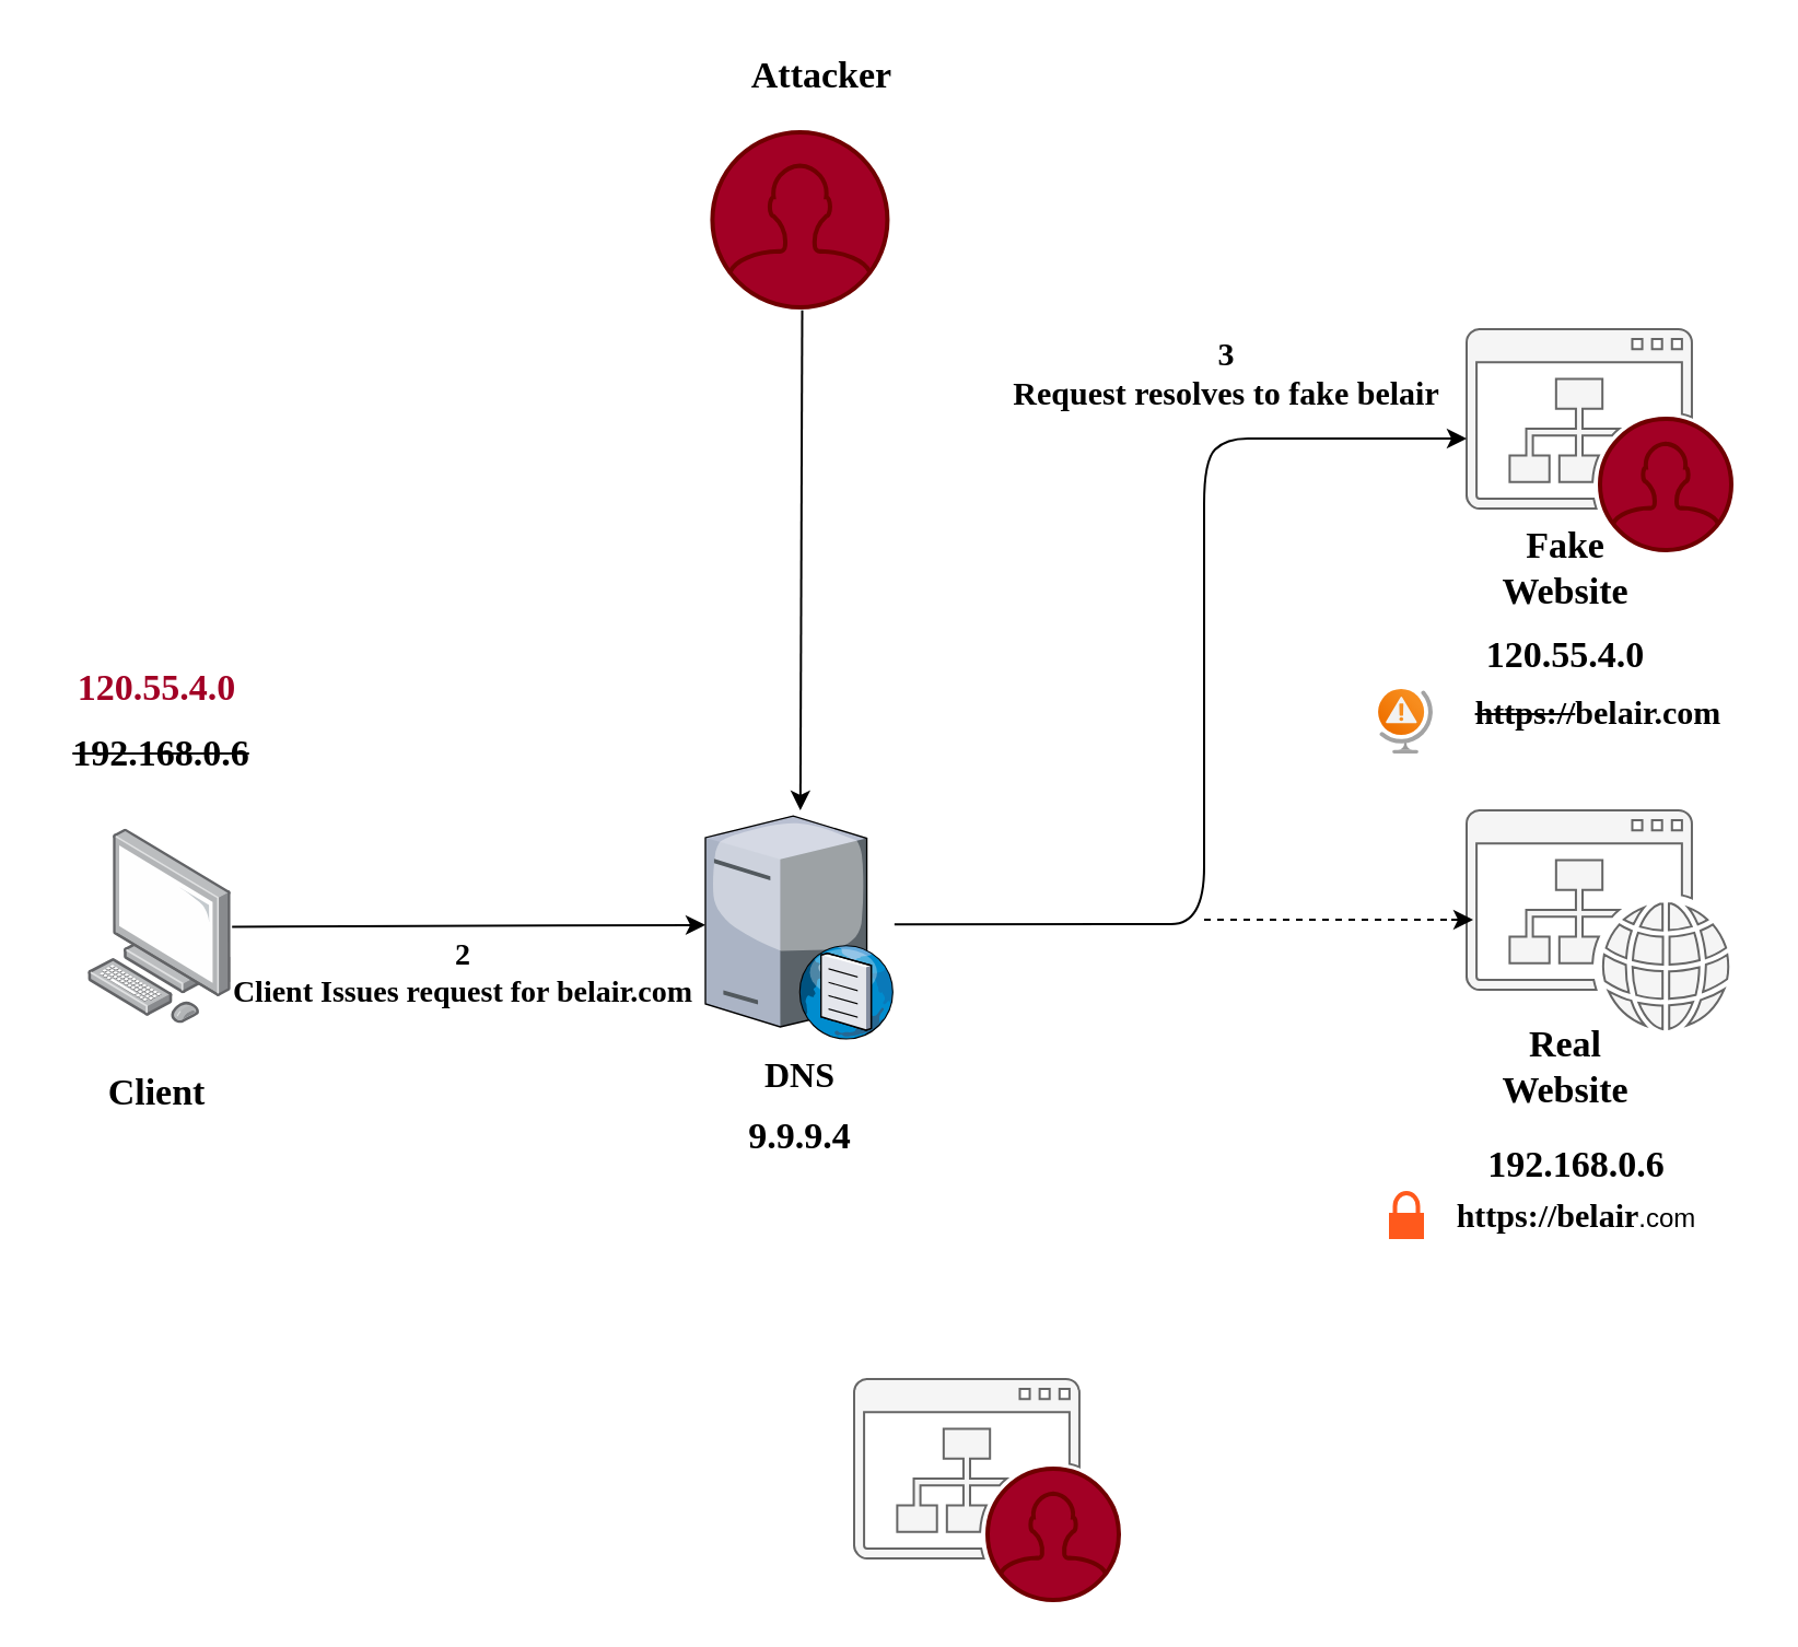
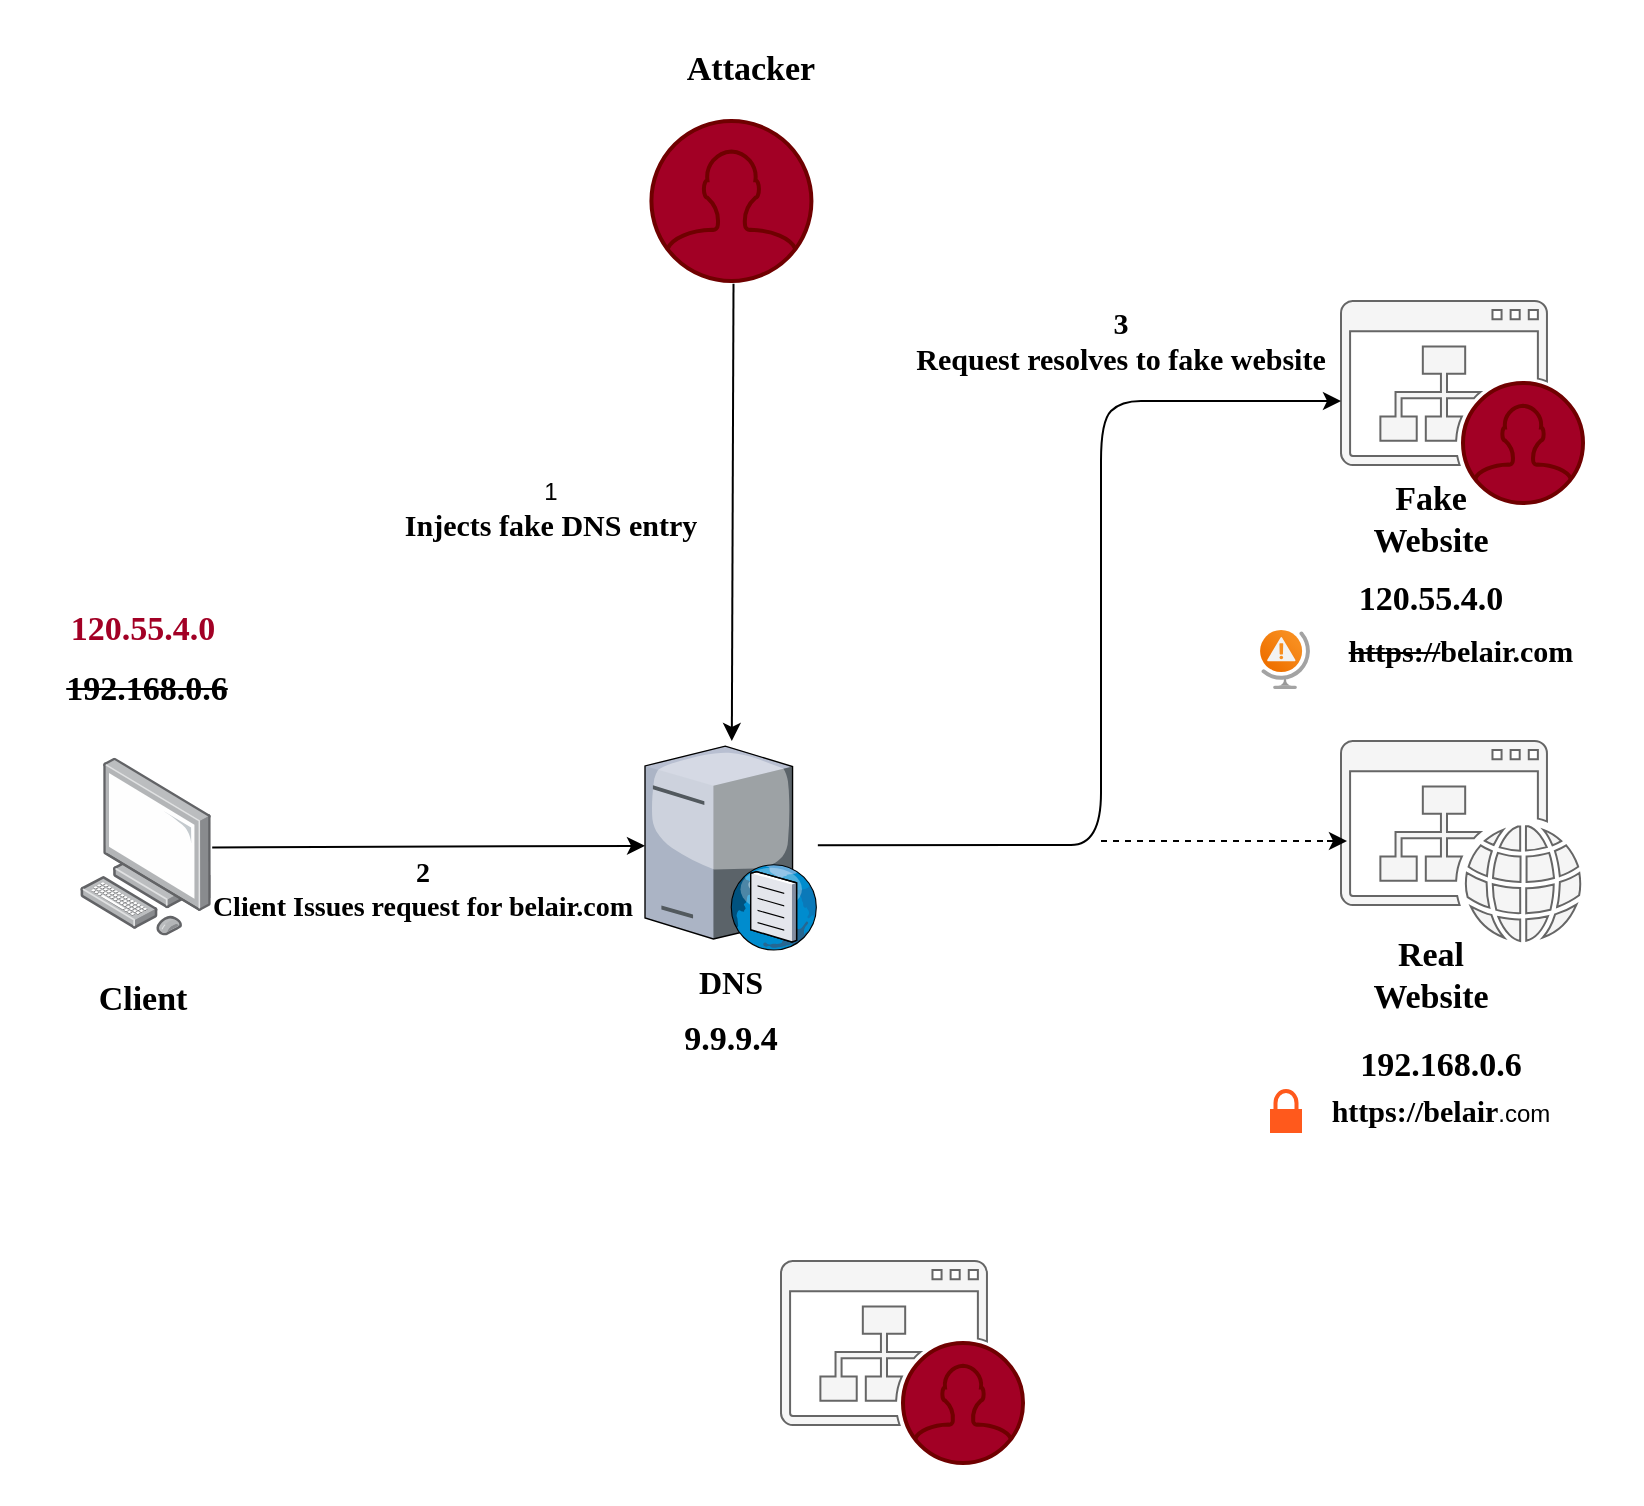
  <mxCell id="0" />
  <mxCell id="1" parent="0" />
  <mxCell id="2" value="" style="image;points=[];aspect=fixed;html=1;align=center;shadow=0;dashed=0;image=img/lib/allied_telesis/computer_and_terminals/Personal_Computer.svg;direction=east;" parent="1" vertex="1"><mxGeometry x="40" y="378.9" width="65.6" height="88.9" as="geometry" /></mxCell>
  <mxCell id="3" value="" style="verticalLabelPosition=bottom;sketch=0;aspect=fixed;html=1;verticalAlign=top;align=center;outlineConnect=0;shape=mxgraph.citrix.dns_server;fillColor=#666666;" parent="1" vertex="1"><mxGeometry x="322" y="370" width="86.42" height="104.5" as="geometry" /></mxCell>
  <mxCell id="4" value="" style="html=1;verticalLabelPosition=bottom;align=center;labelBackgroundColor=#ffffff;verticalAlign=top;strokeWidth=2;strokeColor=#6F0000;shadow=0;dashed=0;shape=mxgraph.ios7.icons.user;fillColor=#a20025;fontColor=#ffffff;" parent="1" vertex="1"><mxGeometry x="325.21" y="60" width="80" height="80" as="geometry" /></mxCell>
  <mxCell id="5" value="" style="sketch=0;pointerEvents=1;shadow=0;dashed=0;html=1;strokeColor=#666666;fillColor=#f5f5f5;labelPosition=center;verticalLabelPosition=bottom;verticalAlign=top;outlineConnect=0;align=center;shape=mxgraph.office.concepts.website;fontColor=#333333;" parent="1" vertex="1"><mxGeometry x="670" y="370" width="120" height="100" as="geometry" /></mxCell>
  <mxCell id="6" value="" style="group" parent="1" vertex="1" connectable="0"><mxGeometry x="670" y="150" width="120" height="100" as="geometry" /></mxCell>
  <mxCell id="7" value="" style="sketch=0;pointerEvents=1;shadow=0;dashed=0;html=1;strokeColor=#666666;fillColor=#f5f5f5;labelPosition=center;verticalLabelPosition=bottom;verticalAlign=top;outlineConnect=0;align=center;shape=mxgraph.office.concepts.website;fontColor=#333333;" parent="6" vertex="1"><mxGeometry width="120" height="100" as="geometry" /></mxCell>
  <mxCell id="8" value="" style="html=1;verticalLabelPosition=bottom;align=center;labelBackgroundColor=#ffffff;verticalAlign=top;strokeWidth=2;strokeColor=#6F0000;shadow=0;dashed=0;shape=mxgraph.ios7.icons.user;fillColor=#a20025;fontColor=#ffffff;" parent="6" vertex="1"><mxGeometry x="61" y="41" width="60" height="60" as="geometry" /></mxCell>
  <mxCell id="9" value="" style="endArrow=classic;html=1;rounded=0;" parent="1" source="2" target="3" edge="1"><mxGeometry relative="1" as="geometry"><mxPoint x="110" y="430" as="sourcePoint" /><mxPoint x="300" y="430" as="targetPoint" /></mxGeometry></mxCell>
  <mxCell id="10" value="2&lt;br style=&quot;font-size: 14px;&quot;&gt;Client Issues request for belair.com" style="edgeLabel;resizable=0;html=1;align=center;verticalAlign=middle;fontStyle=1;fontFamily=Times New Roman;fontSize=14;" parent="9" connectable="0" vertex="1"><mxGeometry relative="1" as="geometry"><mxPoint x="-3" y="22" as="offset" /></mxGeometry></mxCell>
  <mxCell id="11" value="" style="endArrow=classic;html=1;rounded=0;exitX=0.513;exitY=1.017;exitDx=0;exitDy=0;exitPerimeter=0;" parent="1" source="4" target="3" edge="1"><mxGeometry width="50" height="50" relative="1" as="geometry"><mxPoint x="362" y="250" as="sourcePoint" /><mxPoint x="292" y="460" as="targetPoint" /></mxGeometry></mxCell>
  <mxCell id="12" value="" style="curved=1;endArrow=classic;html=1;rounded=0;" parent="1" source="3" target="7" edge="1"><mxGeometry width="50" height="50" relative="1" as="geometry"><mxPoint x="490" y="350" as="sourcePoint" /><mxPoint x="620" y="230" as="targetPoint" /><Array as="points"><mxPoint x="520" y="422" /><mxPoint x="550" y="422" /><mxPoint x="550" y="370" /><mxPoint x="550" y="330" /><mxPoint x="550" y="250" /><mxPoint x="550" y="210" /><mxPoint x="560" y="200" /><mxPoint x="580" y="200" /><mxPoint x="620" y="200" /></Array></mxGeometry></mxCell>
- <mxCell id="13" value="3&lt;br style=&quot;font-size: 15px;&quot;&gt;Request resolves to fake belair" style="text;html=1;align=center;verticalAlign=middle;resizable=0;points=[];autosize=1;strokeColor=none;fillColor=none;fontFamily=Times New Roman;fontStyle=1;fontSize=15;" parent="1" vertex="1"><mxGeometry x="445" y="145" width="230" height="50" as="geometry" /></mxCell>
+ <mxCell id="13" value="3&lt;br style=&quot;font-size: 15px;&quot;&gt;Request resolves to fake website" style="text;html=1;align=center;verticalAlign=middle;resizable=0;points=[];autosize=1;strokeColor=none;fillColor=none;fontFamily=Times New Roman;fontStyle=1;fontSize=15;" parent="1" vertex="1"><mxGeometry x="445" y="145" width="230" height="50" as="geometry" /></mxCell>
  <mxCell id="14" value="" style="endArrow=none;dashed=1;html=1;rounded=0;" parent="1" edge="1"><mxGeometry width="50" height="50" relative="1" as="geometry"><mxPoint x="550" y="420" as="sourcePoint" /><mxPoint x="670" y="420" as="targetPoint" /></mxGeometry></mxCell>
  <mxCell id="15" value="Fake&lt;br style=&quot;font-size: 17px;&quot;&gt;Website" style="text;html=1;align=center;verticalAlign=middle;resizable=0;points=[];autosize=1;strokeColor=none;fillColor=none;fontStyle=1;fontFamily=Times New Roman;fontSize=17;" parent="1" vertex="1"><mxGeometry x="675" y="235" width="80" height="50" as="geometry" /></mxCell>
  <mxCell id="16" value="Real&lt;br style=&quot;font-size: 17px;&quot;&gt;Website" style="text;html=1;align=center;verticalAlign=middle;resizable=0;points=[];autosize=1;strokeColor=none;fillColor=none;fontStyle=1;fontFamily=Times New Roman;fontSize=17;" parent="1" vertex="1"><mxGeometry x="675" y="462.8" width="80" height="50" as="geometry" /></mxCell>
  <mxCell id="17" value="DNS" style="text;html=1;align=center;verticalAlign=middle;resizable=0;points=[];autosize=1;strokeColor=none;fillColor=none;fontStyle=1;fontFamily=Times New Roman;fontSize=16;" parent="1" vertex="1"><mxGeometry x="335.21" y="475.8" width="60" height="30" as="geometry" /></mxCell>
  <mxCell id="18" value="Attacker" style="text;html=1;align=center;verticalAlign=middle;resizable=0;points=[];autosize=1;strokeColor=none;fillColor=none;fontStyle=1;fontFamily=Times New Roman;fontSize=17;" parent="1" vertex="1"><mxGeometry x="330.21" y="20" width="90" height="30" as="geometry" /></mxCell>
  <mxCell id="19" value="" style="endArrow=classic;html=1;rounded=0;" parent="1" edge="1"><mxGeometry width="50" height="50" relative="1" as="geometry"><mxPoint x="663" y="420" as="sourcePoint" /><mxPoint x="673" y="420" as="targetPoint" /></mxGeometry></mxCell>
  <mxCell id="20" value="192.168.0.6" style="text;html=1;align=center;verticalAlign=middle;resizable=0;points=[];autosize=1;strokeColor=none;fillColor=none;fontStyle=1;fontFamily=Times New Roman;fontSize=17;" parent="1" vertex="1"><mxGeometry x="670" y="518" width="100" height="30" as="geometry" /></mxCell>
  <mxCell id="21" value="120.55.4.0" style="text;html=1;align=center;verticalAlign=middle;resizable=0;points=[];autosize=1;strokeColor=none;fillColor=none;fontStyle=1;fontFamily=Times New Roman;fontSize=17;" parent="1" vertex="1"><mxGeometry x="665" y="285" width="100" height="30" as="geometry" /></mxCell>
  <mxCell id="22" value="Client" style="text;html=1;align=center;verticalAlign=middle;resizable=0;points=[];autosize=1;strokeColor=none;fillColor=none;fontStyle=1;fontFamily=Times New Roman;fontSize=17;" parent="1" vertex="1"><mxGeometry x="35.6" y="484.5" width="70" height="30" as="geometry" /></mxCell>
  <mxCell id="23" value="9.9.9.4" style="text;html=1;align=center;verticalAlign=middle;resizable=0;points=[];autosize=1;strokeColor=none;fillColor=none;fontStyle=1;fontFamily=Times New Roman;fontSize=17;" parent="1" vertex="1"><mxGeometry x="330.21" y="504.5" width="70" height="30" as="geometry" /></mxCell>
  <mxCell id="24" value="" style="image;aspect=fixed;html=1;points=[];align=center;fontSize=12;image=img/lib/azure2/general/Globe_Warning.svg;" parent="1" vertex="1"><mxGeometry x="630" y="315" width="25" height="29.47" as="geometry" /></mxCell>
  <mxCell id="25" value="&lt;strike&gt;https://&lt;/strike&gt;belair.com" style="text;html=1;align=center;verticalAlign=middle;resizable=0;points=[];autosize=1;strokeColor=none;fillColor=none;fontStyle=1;fontFamily=Times New Roman;fontSize=15;" parent="1" vertex="1"><mxGeometry x="660" y="310" width="140" height="30" as="geometry" /></mxCell>
  <mxCell id="26" value="" style="html=1;verticalLabelPosition=bottom;align=center;labelBackgroundColor=#ffffff;verticalAlign=top;strokeWidth=2;shadow=0;dashed=0;shape=mxgraph.ios7.icons.locked;fillColor=#FF591C;strokeColor=#FF591C;" parent="1" vertex="1"><mxGeometry x="635.5" y="545" width="14" height="20" as="geometry" /></mxCell>
  <mxCell id="27" value="&lt;span style=&quot;--tw-border-spacing-x: 0; --tw-border-spacing-y: 0; --tw-translate-x: 0; --tw-translate-y: 0; --tw-rotate: 0; --tw-skew-x: 0; --tw-skew-y: 0; --tw-scale-x: 1; --tw-scale-y: 1; --tw-pan-x: ; --tw-pan-y: ; --tw-pinch-zoom: ; --tw-scroll-snap-strictness: proximity; --tw-ordinal: ; --tw-slashed-zero: ; --tw-numeric-figure: ; --tw-numeric-spacing: ; --tw-numeric-fraction: ; --tw-ring-inset: ; --tw-ring-offset-width: 0px; --tw-ring-offset-color: #fff; --tw-ring-color: rgb(59 130 246 / 0.5); --tw-ring-offset-shadow: 0 0 #0000; --tw-ring-shadow: 0 0 #0000; --tw-shadow: 0 0 #0000; --tw-shadow-colored: 0 0 #0000; --tw-blur: ; --tw-brightness: ; --tw-contrast: ; --tw-grayscale: ; --tw-hue-rotate: ; --tw-invert: ; --tw-saturate: ; --tw-sepia: ; --tw-drop-shadow: ; --tw-backdrop-blur: ; --tw-backdrop-brightness: ; --tw-backdrop-contrast: ; --tw-backdrop-grayscale: ; --tw-backdrop-hue-rotate: ; --tw-backdrop-invert: ; --tw-backdrop-opacity: ; --tw-backdrop-saturate: ; --tw-backdrop-sepia: ; font-family: &amp;quot;Times New Roman&amp;quot;; font-size: 15px; font-weight: 700;&quot;&gt;https://belair&lt;/span&gt;.com" style="text;html=1;align=center;verticalAlign=middle;resizable=0;points=[];autosize=1;strokeColor=none;fillColor=none;" parent="1" vertex="1"><mxGeometry x="655" y="540" width="130" height="30" as="geometry" /></mxCell>
+ <mxCell id="28" value="1&lt;br style=&quot;--tw-border-spacing-x: 0; --tw-border-spacing-y: 0; --tw-translate-x: 0; --tw-translate-y: 0; --tw-rotate: 0; --tw-skew-x: 0; --tw-skew-y: 0; --tw-scale-x: 1; --tw-scale-y: 1; --tw-pan-x: ; --tw-pan-y: ; --tw-pinch-zoom: ; --tw-scroll-snap-strictness: proximity; --tw-ordinal: ; --tw-slashed-zero: ; --tw-numeric-figure: ; --tw-numeric-spacing: ; --tw-numeric-fraction: ; --tw-ring-inset: ; --tw-ring-offset-width: 0px; --tw-ring-offset-color: #fff; --tw-ring-color: rgb(59 130 246 / 0.5); --tw-ring-offset-shadow: 0 0 #0000; --tw-ring-shadow: 0 0 #0000; --tw-shadow: 0 0 #0000; --tw-shadow-colored: 0 0 #0000; --tw-blur: ; --tw-brightness: ; --tw-contrast: ; --tw-grayscale: ; --tw-hue-rotate: ; --tw-invert: ; --tw-saturate: ; --tw-sepia: ; --tw-drop-shadow: ; --tw-backdrop-blur: ; --tw-backdrop-brightness: ; --tw-backdrop-contrast: ; --tw-backdrop-grayscale: ; --tw-backdrop-hue-rotate: ; --tw-backdrop-invert: ; --tw-backdrop-opacity: ; --tw-backdrop-saturate: ; --tw-backdrop-sepia: ; font-family: &amp;quot;Times New Roman&amp;quot;; font-size: 15px; font-weight: 700;&quot;&gt;&lt;span style=&quot;--tw-border-spacing-x: 0; --tw-border-spacing-y: 0; --tw-translate-x: 0; --tw-translate-y: 0; --tw-rotate: 0; --tw-skew-x: 0; --tw-skew-y: 0; --tw-scale-x: 1; --tw-scale-y: 1; --tw-pan-x: ; --tw-pan-y: ; --tw-pinch-zoom: ; --tw-scroll-snap-strictness: proximity; --tw-ordinal: ; --tw-slashed-zero: ; --tw-numeric-figure: ; --tw-numeric-spacing: ; --tw-numeric-fraction: ; --tw-ring-inset: ; --tw-ring-offset-width: 0px; --tw-ring-offset-color: #fff; --tw-ring-color: rgb(59 130 246 / 0.5); --tw-ring-offset-shadow: 0 0 #0000; --tw-ring-shadow: 0 0 #0000; --tw-shadow: 0 0 #0000; --tw-shadow-colored: 0 0 #0000; --tw-blur: ; --tw-brightness: ; --tw-contrast: ; --tw-grayscale: ; --tw-hue-rotate: ; --tw-invert: ; --tw-saturate: ; --tw-sepia: ; --tw-drop-shadow: ; --tw-backdrop-blur: ; --tw-backdrop-brightness: ; --tw-backdrop-contrast: ; --tw-backdrop-grayscale: ; --tw-backdrop-hue-rotate: ; --tw-backdrop-invert: ; --tw-backdrop-opacity: ; --tw-backdrop-saturate: ; --tw-backdrop-sepia: ; font-family: &amp;quot;Times New Roman&amp;quot;; font-size: 15px; font-weight: 700;&quot;&gt;Injects fake DNS entry&lt;/span&gt;" style="text;html=1;align=center;verticalAlign=middle;resizable=0;points=[];autosize=1;strokeColor=none;fillColor=none;" parent="1" vertex="1"><mxGeometry x="190" y="230" width="170" height="50" as="geometry" /></mxCell>
  <mxCell id="29" value="120.55.4.0" style="text;html=1;align=center;verticalAlign=middle;resizable=0;points=[];autosize=1;strokeColor=none;fillColor=none;fontStyle=1;fontFamily=Times New Roman;fontSize=17;fontColor=#a20025;" parent="1" vertex="1"><mxGeometry x="20.6" y="300" width="100" height="30" as="geometry" /></mxCell>
  <mxCell id="30" value="&lt;strike&gt;192.168.0.6&lt;/strike&gt;" style="text;html=1;align=center;verticalAlign=middle;resizable=0;points=[];autosize=1;strokeColor=none;fillColor=none;fontStyle=1;fontFamily=Times New Roman;fontSize=17;" parent="1" vertex="1"><mxGeometry x="22.8" y="330" width="100" height="30" as="geometry" /></mxCell>
  <mxCell id="31" value="" style="group" vertex="1" connectable="0" parent="1"><mxGeometry x="390" y="630" width="120" height="100" as="geometry" /></mxCell>
  <mxCell id="32" value="" style="sketch=0;pointerEvents=1;shadow=0;dashed=0;html=1;strokeColor=#666666;fillColor=#f5f5f5;labelPosition=center;verticalLabelPosition=bottom;verticalAlign=top;outlineConnect=0;align=center;shape=mxgraph.office.concepts.website;fontColor=#333333;" vertex="1" parent="31"><mxGeometry width="120" height="100" as="geometry" /></mxCell>
  <mxCell id="33" value="" style="html=1;verticalLabelPosition=bottom;align=center;labelBackgroundColor=#ffffff;verticalAlign=top;strokeWidth=2;strokeColor=#6F0000;shadow=0;dashed=0;shape=mxgraph.ios7.icons.user;fillColor=#a20025;fontColor=#ffffff;" vertex="1" parent="31"><mxGeometry x="61" y="41" width="60" height="60" as="geometry" /></mxCell>
